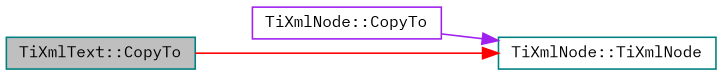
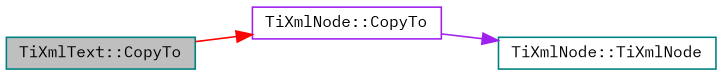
  digraph {
    fontname="IBM Plex Mono"
    rankdir=LR
    node [color=teal fillcolor=white fontname="IBM Plex Mono" fontsize=10 shape=record style=filled]
    edge [fontname="IBM Plex Mono" fontsize=10 labelfontname=Helvetica labelfontsize=10 style=solid]
    n1 [fillcolor=grey75 fontcolor=black height=0.2 label="TiXmlText::CopyTo" width=0.4]
    n2 [color=purple height=0.2 label="TiXmlNode::CopyTo" width=0.4]
    n3 [height=0.2 label="TiXmlNode::TiXmlNode" width=0.4]
-   n1 -> n3 [color=red]
+   n1 -> n2 [color=red]
    n2 -> n3 [color=purple]
  }
